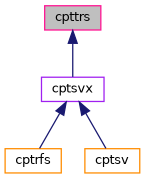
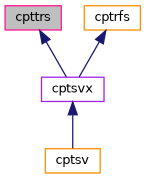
  digraph {
    rankdir=TB
    node [color=darkorange fillcolor=white fontname=Helvetica fontsize=10 shape=record style=filled]
    edge [color=midnightblue dir=back fontname=Helvetica fontsize=10 labelfontname=Helvetica labelfontsize=10 style=solid]
    n1 [color=deeppink fillcolor=grey75 fontcolor=black height=0.2 label=cpttrs width=0.4]
    n2 [color=purple height=0.2 label=cptsvx width=0.4]
    n3 [height=0.2 label=cptrfs width=0.4]
    n4 [height=0.2 label=cptsv width=0.4]
    n1 -> n2
    n2 -> n4
-   n2 -> n3
+   n3 -> n2
  }
